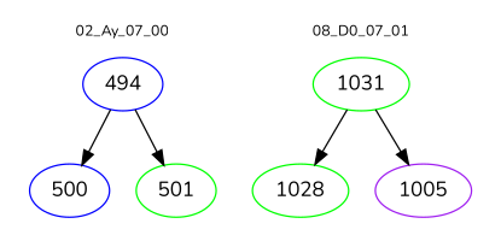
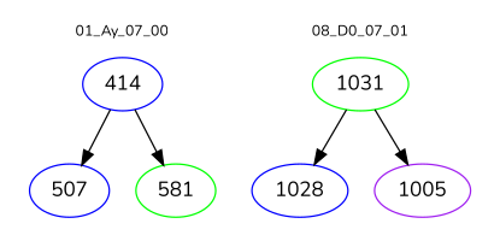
  digraph {
    fontname=Nunito
    node [color=green fontname=Nunito]
    edge [color=black fontname=Nunito]
-   n1 [color=blue label=494]
-   n2 [color=blue label=500]
-   n3 [label=501]
+   n1 [color=blue label=414]
+   n2 [color=blue label=507]
+   n3 [label=581]
    n4 [label=1031]
-   n5 [label=1028]
+   n5 [color=blue label=1028]
    n6 [color=purple label=1005]
    subgraph cluster_1 {
      color=white
      fontsize=10
-     label="02_Ay_07_00"
+     label="01_Ay_07_00"
      n1
      n2
      n3
    }
    subgraph cluster_2 {
      color=white
      fontsize=10
      label="08_D0_07_01"
      n4
      n5
      n6
    }
    n1 -> n2
    n1 -> n3
    n4 -> n5
    n4 -> n6
  }
